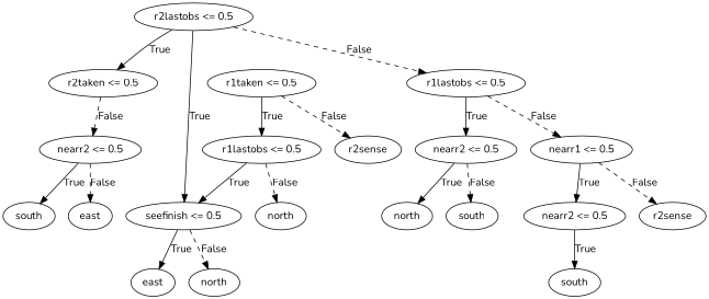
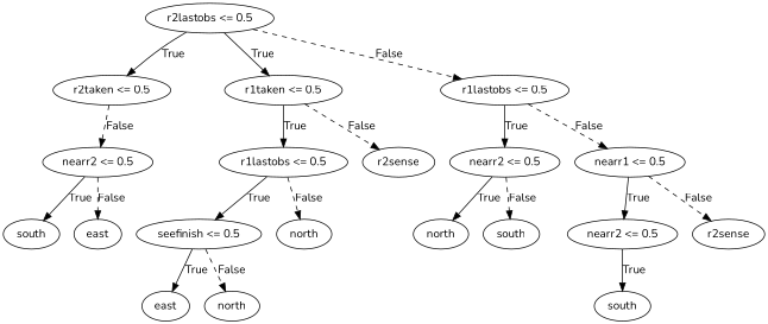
  digraph {
    fontname=Nunito
    node [fontname=Nunito]
    edge [fontname=Nunito]
    n1 [label="r2taken <= 0.5"]
    n2 [label="nearr2 <= 0.5"]
    n3 [label="r2lastobs <= 0.5"]
    n4 [label="r1taken <= 0.5"]
    n5 [label="r1lastobs <= 0.5"]
    n6 [label=south]
    n7 [label=east]
    n8 [label="r1lastobs <= 0.5"]
    n9 [label=r2sense]
    n10 [label="nearr2 <= 0.5"]
    n11 [label="nearr1 <= 0.5"]
    n12 [label="seefinish <= 0.5"]
    n13 [label=north]
    n14 [label=east]
    n15 [label=north]
    n16 [label=north]
    n17 [label=south]
    n18 [label="nearr2 <= 0.5"]
    n19 [label=r2sense]
    n20 [label=south]
    n1 -> n2 [label=False style=dashed]
    n2 -> n6 [label=True]
    n2 -> n7 [label=False style=dashed]
    n3 -> n1 [label=True]
-   n3 -> n12 [label=True]
+   n3 -> n4 [label=True]
    n3 -> n5 [label=False style=dashed]
    n4 -> n8 [label=True]
    n4 -> n9 [label=False style=dashed]
    n5 -> n10 [label=True]
    n5 -> n11 [label=False style=dashed]
    n8 -> n12 [label=True]
    n8 -> n13 [label=False style=dashed]
    n10 -> n16 [label=True]
    n10 -> n17 [label=False style=dashed]
    n11 -> n18 [label=True]
    n11 -> n19 [label=False style=dashed]
    n12 -> n14 [label=True]
    n12 -> n15 [label=False style=dashed]
    n18 -> n20 [label=True]
  }
